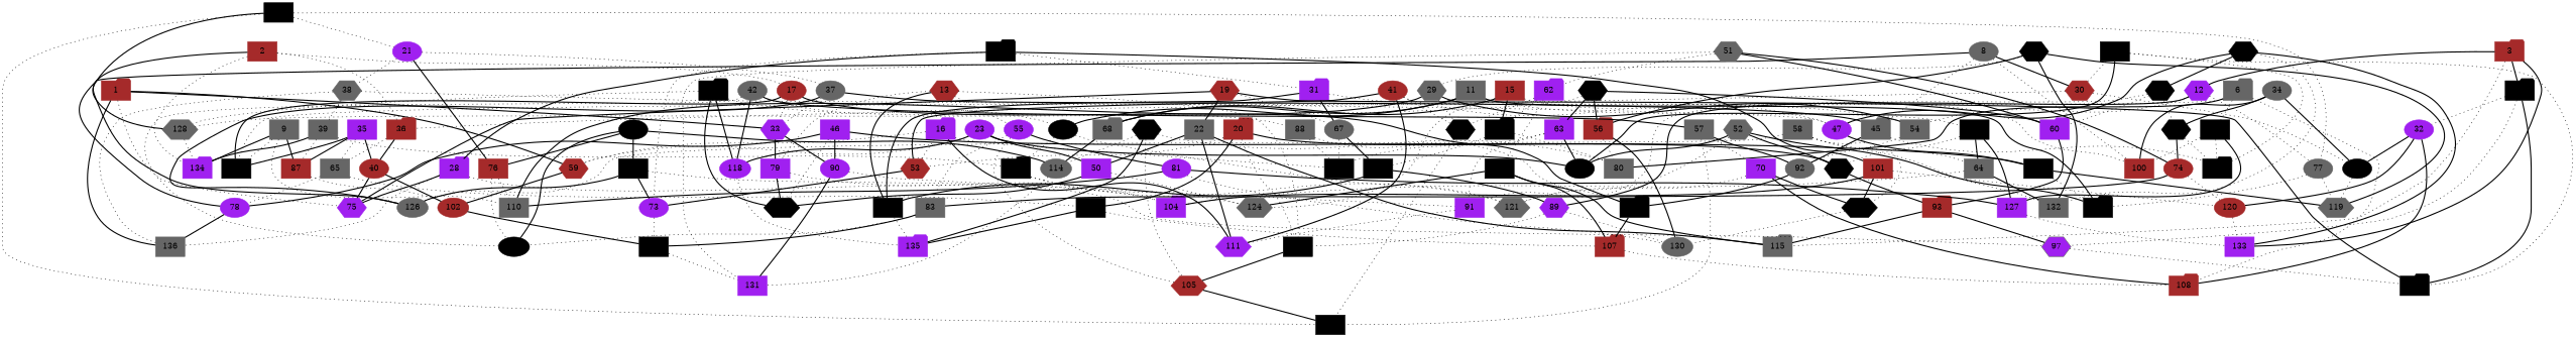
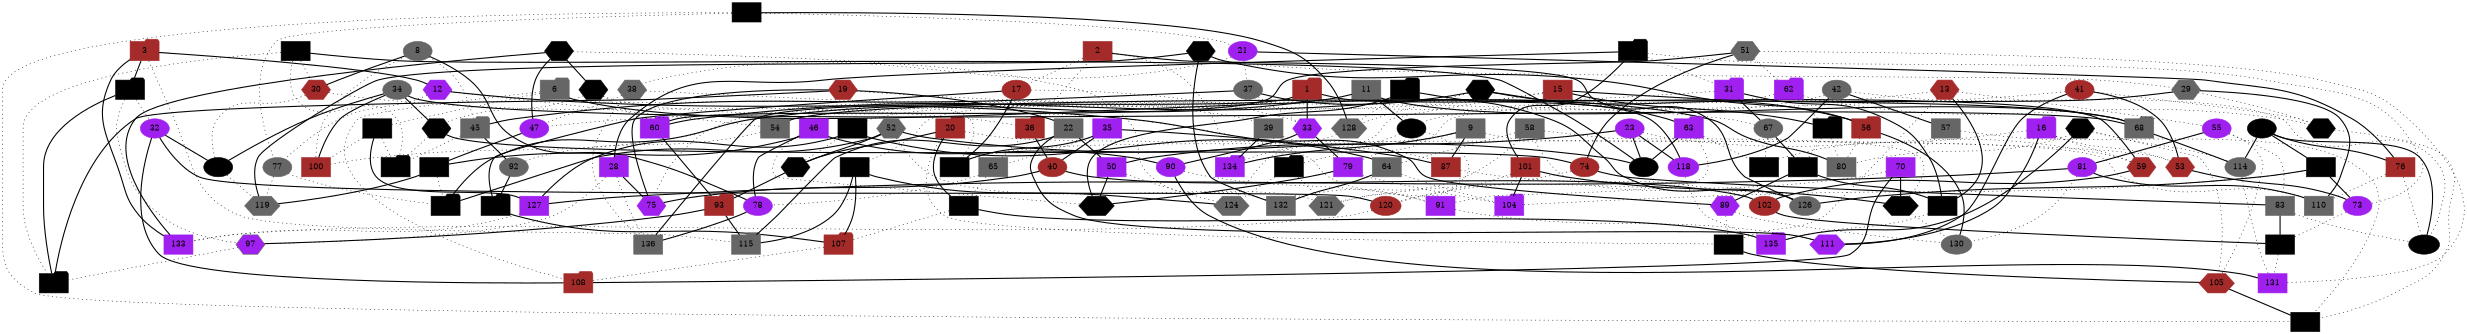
  graph {
    node [color=black shape=box style=filled]
    edge [style=dotted]
    1 [color=brown shape=folder]
    33 [color=purple shape=hexagon]
    59 [color=brown shape=hexagon]
    75 [color=purple shape=hexagon]
    136 [color=gray40]
    79 [color=purple]
    90 [color=purple shape=ellipse]
    102 [color=brown shape=ellipse]
    2 [color=brown]
    17 [color=brown shape=ellipse]
    36 [color=brown shape=folder]
    126 [color=gray40 shape=ellipse]
    134 [color=purple shape=folder]
    113
    94 [shape=folder]
    40 [color=brown shape=ellipse]
    65 [color=gray40]
    3 [color=brown shape=folder]
    5 [shape=folder]
    12 [color=purple shape=hexagon]
    115 [color=gray40 shape=folder]
    133 [color=purple]
    117 [shape=folder]
    32 [color=purple shape=ellipse]
    97 [color=gray40 fillcolor=purple shape=hexagon]
    77 [color=gray40 shape=ellipse]
    54 [color=gray40]
    89 [color=purple shape=hexagon]
    30 [color=brown shape=hexagon]
    4
    99 [shape=ellipse]
    125 [shape=folder]
    49 [shape=ellipse]
    108 [color=brown shape=folder]
    120 [color=brown shape=ellipse]
    6 [color=gray40 shape=folder]
    10
    80 [color=gray40]
    100 [color=brown]
    127 [color=purple]
    21 [color=purple shape=ellipse]
    7
    128 [color=gray40 shape=hexagon]
    129
    37 [color=gray40 shape=ellipse]
    38 [color=gray40 shape=hexagon]
    76 [color=brown]
    86 [shape=folder]
    119 [color=gray40 shape=hexagon]
    8 [color=gray40 shape=ellipse]
    45 [color=gray40 shape=folder]
    78 [color=purple shape=ellipse]
    92 [color=gray40 shape=ellipse]
    9 [color=gray40]
    87 [color=brown]
    110 [color=gray40]
    11 [color=gray40]
    26
    68 [color=gray40 shape=folder]
    85 [shape=ellipse]
    82 [shape=hexagon]
    64 [color=gray40]
    114 [color=gray40 shape=ellipse]
    103 [shape=folder]
    121 [color=gray40 shape=hexagon]
    95
    130 [color=gray40 shape=ellipse]
    13 [color=brown shape=hexagon]
    55 [color=purple shape=ellipse]
    109
    81 [color=purple shape=ellipse]
    83 [color=gray40]
    105 [color=brown shape=hexagon]
    106 [shape=hexagon]
    104 [color=purple shape=folder]
    135 [color=purple shape=folder]
    14 [shape=folder]
    28 [color=purple shape=folder]
    31 [color=purple shape=folder]
    73 [color=purple shape=ellipse]
    101 [color=brown]
    67 [color=gray40 shape=ellipse]
    123
    122 [shape=hexagon]
    15 [color=brown]
    72 [shape=folder]
    124 [color=gray40 shape=hexagon]
    84
    16 [color=purple shape=folder]
    53 [color=brown shape=hexagon]
    111 [color=purple shape=hexagon]
    112
    107 [color=brown shape=folder]
    18 [shape=hexagon]
    29 [color=gray40 shape=hexagon]
    56 [color=brown shape=folder]
    132 [color=gray40]
    96 [shape=hexagon]
    19 [color=brown shape=hexagon]
    22 [color=gray40]
    50 [color=purple]
    20 [color=brown shape=folder]
    98
    93 [color=brown shape=folder]
    47 [color=purple shape=ellipse]
    39 [color=gray40]
    116 [shape=ellipse]
    23 [color=purple shape=ellipse]
    118 [color=purple shape=ellipse]
    24 [shape=ellipse]
    44
    131 [color=purple]
    25 [shape=hexagon]
    48 [shape=hexagon]
    69
    61 [shape=hexagon]
    60 [color=purple shape=folder]
    91 [color=purple]
    27 [shape=folder]
-   88 [color=gray40]
    34 [color=gray40 shape=ellipse]
    74 [color=brown shape=ellipse]
    35 [color=purple]
    41 [color=brown shape=ellipse]
    42 [color=gray40 shape=ellipse]
    57 [color=gray40]
    70 [color=purple]
    43 [shape=hexagon]
    63 [color=purple shape=folder]
    46 [color=purple]
    51 [color=gray40 shape=hexagon]
    62 [color=purple shape=folder]
    66
    52 [color=gray40 shape=hexagon]
    58 [color=gray40]
    71 [shape=hexagon]
    1 -- 33 [style=bold]
    1 -- 59 [style=bold]
    1 -- 75
    1 -- 136 [style=bold]
    33 -- 79 [style=bold]
    33 -- 90 [style=bold]
    59 -- 102 [style=bold]
    79 -- 106 [style=bold]
    79 -- 104
    90 -- 131 [style=bold]
    90 -- 91
    102 -- 123 [style=bold]
    2 -- 17
    2 -- 36
    2 -- 126 [style=bold]
    2 -- 134
    17 -- 33
    17 -- 113 [style=bold]
    17 -- 94 [style=bold]
    36 -- 40 [style=bold]
    36 -- 65
    94 -- 107 [style=bold]
    40 -- 75 [style=bold]
    40 -- 102 [style=bold]
    65 -- 78
    65 -- 98
    3 -- 5 [style=bold]
    3 -- 12 [style=bold]
    3 -- 115
    3 -- 133 [style=bold]
    5 -- 117 [style=bold]
    5 -- 32
    5 -- 97
    12 -- 77
    12 -- 54
    12 -- 89 [style=bold]
    32 -- 49 [style=bold]
    32 -- 108 [style=bold]
    32 -- 120 [style=bold]
    97 -- 117
    77 -- 86
    77 -- 119
    54 -- 92
    89 -- 95
    89 -- 130
    30 -- 36
    30 -- 49
    4 -- 117
    4 -- 30
    4 -- 99 [style=bold]
    4 -- 125
    49 -- 119
    120 -- 133
    6 -- 113
    6 -- 108
    6 -- 10
    6 -- 80 [style=bold]
    10 -- 125
    10 -- 100
    10 -- 127 [style=bold]
    127 -- 133
    21 -- 37
    21 -- 38
    21 -- 76 [style=bold]
    7 -- 77
    7 -- 21
    7 -- 128 [style=bold]
    7 -- 129
    128 -- 134
    37 -- 33
    37 -- 126 [style=bold]
    37 -- 45 [style=bold]
    38 -- 136
    38 -- 47
    38 -- 39
    76 -- 110
    76 -- 116
    8 -- 30 [style=bold]
    8 -- 100
    8 -- 45
    8 -- 78 [style=bold]
    45 -- 125
    45 -- 92 [style=bold]
    78 -- 136 [style=bold]
    92 -- 94 [style=bold]
    9 -- 134 [style=bold]
    9 -- 113
    9 -- 87 [style=bold]
    9 -- 110
    87 -- 102
    11 -- 86 [style=bold]
    11 -- 26
    11 -- 68 [style=bold]
    11 -- 85 [style=bold]
    26 -- 127 [style=bold]
    26 -- 82
    26 -- 64 [style=bold]
    68 -- 114 [style=bold]
    85 -- 103
    85 -- 121
    82 -- 93 [style=bold]
    64 -- 104
    64 -- 132 [style=bold]
    114 -- 131
    103 -- 121
    103 -- 124
    95 -- 105 [style=bold]
    13 -- 79
    13 -- 95
    13 -- 55
    13 -- 109 [style=bold]
    55 -- 81 [style=bold]
    55 -- 83
    55 -- 105
    109 -- 135
    81 -- 127 [style=bold]
    81 -- 110 [style=bold]
    81 -- 130
    83 -- 123 [style=bold]
    83 -- 116
    105 -- 129 [style=bold]
    14 -- 28 [style=bold]
    14 -- 31
    14 -- 73
    14 -- 101 [style=bold]
    28 -- 75 [style=bold]
    28 -- 136
    28 -- 97
    31 -- 54
    31 -- 109 [style=bold]
    31 -- 67 [style=bold]
    73 -- 123
    101 -- 120
    101 -- 104 [style=bold]
    101 -- 122 [style=bold]
    67 -- 84 [style=bold]
    67 -- 112
    123 -- 131
    122 -- 130
    15 -- 100
    15 -- 68 [style=bold]
    15 -- 72 [style=bold]
    15 -- 124
    72 -- 80
    72 -- 84
    84 -- 89 [style=bold]
    84 -- 109 [style=bold]
    16 -- 59
    16 -- 53
    16 -- 111 [style=bold]
    16 -- 112
    53 -- 73 [style=bold]
    107 -- 108
    18 -- 119 [style=bold]
    18 -- 29
    18 -- 56 [style=bold]
    18 -- 132 [style=bold]
    29 -- 54 [style=bold]
    29 -- 110 [style=bold]
    29 -- 96
    56 -- 80
    56 -- 130 [style=bold]
    96 -- 129
    19 -- 75 [style=bold]
    19 -- 117 [style=bold]
    19 -- 67
    19 -- 22 [style=bold]
    22 -- 115 [style=bold]
    22 -- 111 [style=bold]
    22 -- 50 [style=bold]
    50 -- 106 [style=bold]
    50 -- 124
    20 -- 82 [style=bold]
    20 -- 95
    20 -- 53
    20 -- 98 [style=bold]
    98 -- 135 [style=bold]
    98 -- 107
    93 -- 115 [style=bold]
    93 -- 97 [style=bold]
    47 -- 69 [style=bold]
    39 -- 134 [style=bold]
    39 -- 87
    39 -- 103
    23 -- 59
    23 -- 99 [style=bold]
    23 -- 50 [style=bold]
    23 -- 118 [style=bold]
    118 -- 135
    24 -- 76 [style=bold]
    24 -- 114 [style=bold]
    24 -- 116 [style=bold]
    24 -- 44 [style=bold]
    44 -- 126 [style=bold]
    44 -- 104
    44 -- 73 [style=bold]
    25 -- 133 [style=bold]
    25 -- 132
    25 -- 47 [style=bold]
    25 -- 48 [style=bold]
    48 -- 61
    48 -- 60
    48 -- 91
    69 -- 86
    69 -- 119 [style=bold]
    61 -- 125
    61 -- 74 [style=bold]
    60 -- 93 [style=bold]
    91 -- 111
    27 -- 128
    27 -- 106 [style=bold]
    27 -- 118 [style=bold]
-   27 -- 88
-   88 -- 94
-   88 -- 112
    34 -- 49 [style=bold]
    34 -- 100 [style=bold]
+   34 -- 68 [style=bold]
    34 -- 61 [style=bold]
    74 -- 120
    74 -- 83 [style=bold]
    35 -- 113 [style=bold]
    35 -- 40 [style=bold]
    35 -- 65
    35 -- 87 [style=bold]
    41 -- 53 [style=bold]
    41 -- 111 [style=bold]
    41 -- 96
    41 -- 47
    42 -- 85
    42 -- 116
    42 -- 118 [style=bold]
    42 -- 57 [style=bold]
    57 -- 129
-   57 -- 92 [style=bold]
    57 -- 70
    70 -- 108 [style=bold]
    70 -- 121
    70 -- 122 [style=bold]
    43 -- 128
    43 -- 56 [style=bold]
    43 -- 60 [style=bold]
    43 -- 63 [style=bold]
    63 -- 99 [style=bold]
    63 -- 112
    63 -- 91
    46 -- 90 [style=bold]
    46 -- 78 [style=bold]
    46 -- 106
    46 -- 69 [style=bold]
    51 -- 131
    51 -- 60 [style=bold]
    51 -- 74 [style=bold]
    51 -- 62
    62 -- 72
    62 -- 96
    62 -- 66
    66 -- 115 [style=bold]
    66 -- 124 [style=bold]
    66 -- 107 [style=bold]
    52 -- 99 [style=bold]
    52 -- 86 [style=bold]
    52 -- 82 [style=bold]
    52 -- 121
    58 -- 126
    58 -- 64
    58 -- 122
    58 -- 132
    71 -- 80
    71 -- 114
    71 -- 105
    71 -- 135 [style=bold]
  }
